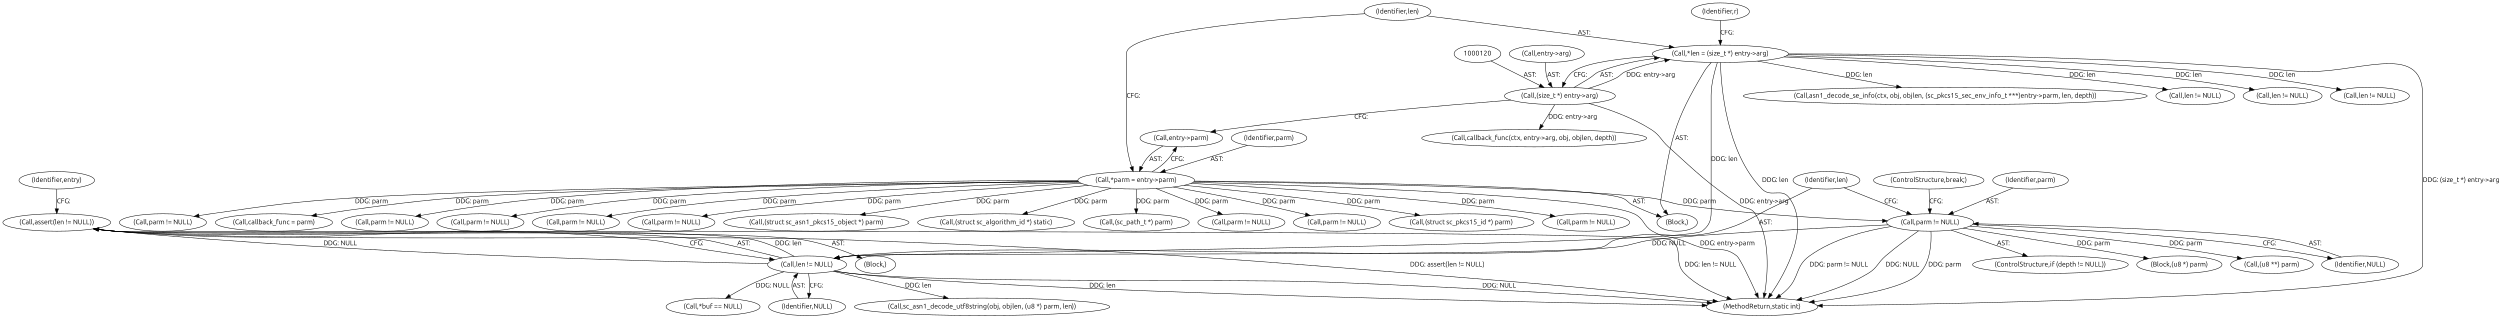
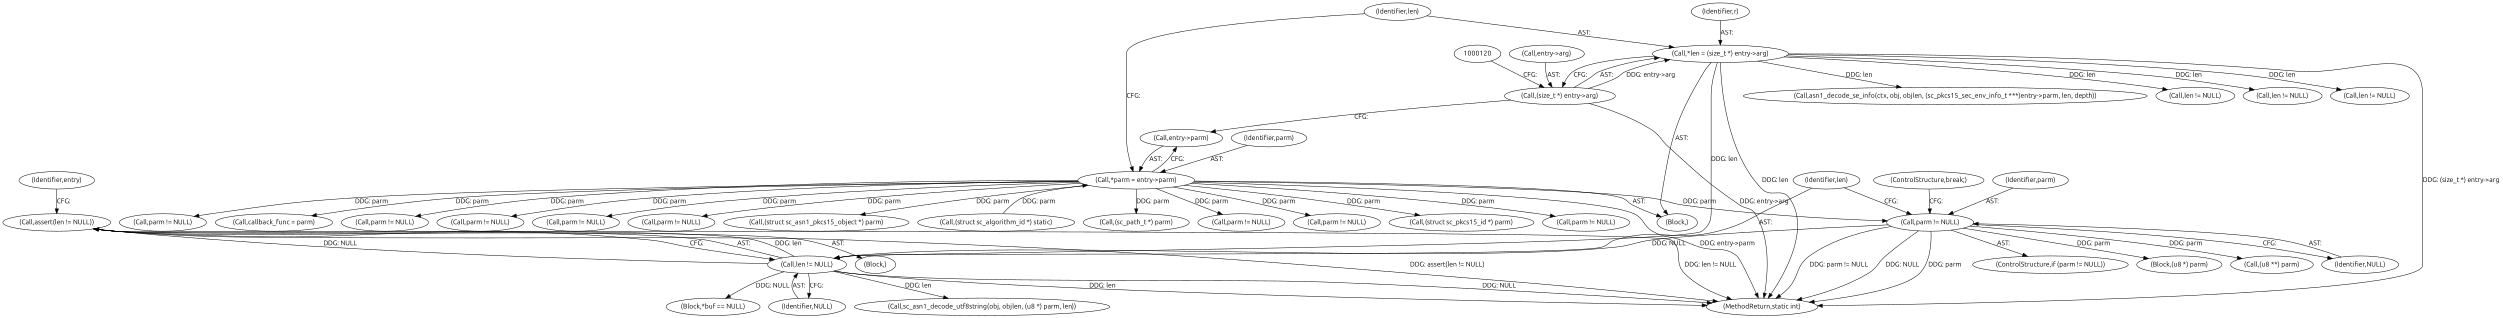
  digraph {
    fontname=Ubuntu
    node [fontname=Ubuntu]
    edge [fontname=Ubuntu]
    n1 [label="(Call,assert(len != NULL))"]
    n2 [label="(Call,len != NULL)"]
    n3 [label="(MethodReturn,static int)"]
    n4 [label="(Block,)"]
-   n5 [label="(Call,*buf == NULL)"]
+   n5 [label="(Block,*buf == NULL)"]
    n6 [label="(Identifier,NULL)"]
    n7 [label="(Call,sc_asn1_decode_utf8string(obj, objlen, (u8 *) parm, len))"]
    n8 [label="(Call,*len = (size_t *) entry->arg)"]
    n9 [label="(Call,(size_t *) entry->arg)"]
    n10 [label="(Call,asn1_decode_se_info(ctx, obj, objlen, (sc_pkcs15_sec_env_info_t ***)entry->parm, len, depth))"]
    n11 [label="(Call,len != NULL)"]
    n12 [label="(Call,len != NULL)"]
    n13 [label="(Block,)"]
    n14 [label="(Call,len != NULL)"]
-   n15 [label="(Call,callback_func(ctx, entry->arg, obj, objlen, depth))"]
    n16 [label="(Call,entry->parm)"]
    n17 [label="(Call,entry->arg)"]
    n18 [label="(Call,parm != NULL)"]
-   n19 [label="(ControlStructure,if (depth != NULL))"]
+   n19 [label="(ControlStructure,if (parm != NULL))"]
    n20 [label="(Block,(u8 *) parm)"]
    n21 [label="(Call,(u8 **) parm)"]
    n22 [label="(Identifier,NULL)"]
    n23 [label="(Call,*parm = entry->parm)"]
    n24 [label="(Call,parm != NULL)"]
    n25 [label="(Call,callback_func = parm)"]
    n26 [label="(Call,parm != NULL)"]
    n27 [label="(Call,parm != NULL)"]
    n28 [label="(Call,parm != NULL)"]
    n29 [label="(Call,parm != NULL)"]
    n30 [label="(Call,(struct sc_asn1_pkcs15_object *) parm)"]
    n31 [label="(Call,(struct sc_algorithm_id *) static)"]
    n32 [label="(Call,(sc_path_t *) parm)"]
    n33 [label="(Call,parm != NULL)"]
    n34 [label="(Call,parm != NULL)"]
    n35 [label="(Call,(struct sc_pkcs15_id *) parm)"]
    n36 [label="(Call,parm != NULL)"]
    n37 [label="(Identifier,len)"]
    n38 [label="(Identifier,len)"]
    n39 [label="(Identifier,parm)"]
    n40 [label="(ControlStructure,break;)"]
    n41 [label="(Identifier,entry)"]
    n42 [label="(Identifier,r)"]
    n43 [label="(Identifier,parm)"]
    1000120
    n1 -> n2 [label="CFG: "]
    n1 -> n3 [label="DDG: assert(len != NULL)"]
    n1 -> n3 [label="DDG: len != NULL"]
    n1 -> n4 [label="AST: "]
    n2 -> n1 [label="AST: "]
    n2 -> n1 [label="DDG: len"]
    n2 -> n1 [label="DDG: NULL"]
    n2 -> n3 [label="DDG: NULL"]
    n2 -> n3 [label="DDG: len"]
    n2 -> n5 [label="DDG: NULL"]
    n2 -> n6 [label="CFG: "]
    n2 -> n7 [label="DDG: len"]
    n6 -> n2 [label="AST: "]
    n8 -> n2 [label="DDG: len"]
    n8 -> n3 [label="DDG: len"]
    n8 -> n3 [label="DDG: (size_t *) entry->arg"]
    n8 -> n9 [label="CFG: "]
    n8 -> n10 [label="DDG: len"]
    n8 -> n11 [label="DDG: len"]
    n8 -> n12 [label="DDG: len"]
    n8 -> n13 [label="AST: "]
    n8 -> n14 [label="DDG: len"]
    n9 -> n3 [label="DDG: entry->arg"]
    n9 -> n8 [label="AST: "]
    n9 -> n8 [label="DDG: entry->arg"]
-   n9 -> n15 [label="DDG: entry->arg"]
    n9 -> n16 [label="CFG: "]
    n16 -> n23 [label="AST: "]
    n17 -> n9 [label="AST: "]
    n18 -> n2 [label="DDG: NULL"]
    n18 -> n3 [label="DDG: parm != NULL"]
    n18 -> n3 [label="DDG: NULL"]
    n18 -> n3 [label="DDG: parm"]
    n18 -> n19 [label="AST: "]
    n18 -> n20 [label="DDG: parm"]
    n18 -> n21 [label="DDG: parm"]
    n18 -> n22 [label="CFG: "]
    n22 -> n18 [label="AST: "]
    n23 -> n3 [label="DDG: entry->parm"]
    n23 -> n13 [label="AST: "]
    n23 -> n16 [label="CFG: "]
    n23 -> n18 [label="DDG: parm"]
    n23 -> n24 [label="DDG: parm"]
    n23 -> n25 [label="DDG: parm"]
    n23 -> n26 [label="DDG: parm"]
    n23 -> n27 [label="DDG: parm"]
    n23 -> n28 [label="DDG: parm"]
    n23 -> n29 [label="DDG: parm"]
    n23 -> n30 [label="DDG: parm"]
-   n23 -> n31 [label="DDG: parm"]
+   n31 -> n23 [label="DDG: parm"]
    n23 -> n32 [label="DDG: parm"]
    n23 -> n33 [label="DDG: parm"]
    n23 -> n34 [label="DDG: parm"]
    n23 -> n35 [label="DDG: parm"]
    n23 -> n36 [label="DDG: parm"]
    n37 -> n2 [label="AST: "]
    n37 -> n18 [label="CFG: "]
    n38 -> n8 [label="AST: "]
    n38 -> n23 [label="CFG: "]
    n39 -> n18 [label="AST: "]
    n40 -> n18 [label="CFG: "]
    n41 -> n1 [label="CFG: "]
-   n42 -> n8 [label="CFG: "]
+   n42 -> n8 [label="AST: "]
    n43 -> n23 [label="AST: "]
-   1000120 -> n9 [label="AST: "]
+   1000120 -> n9 [label="CFG: "]
  }
